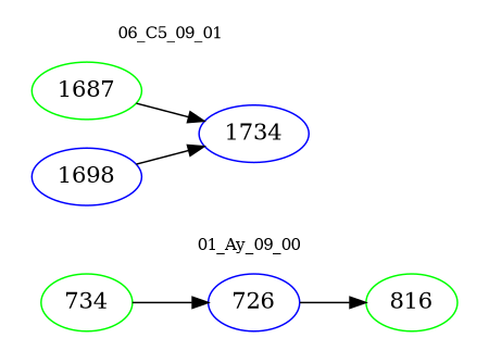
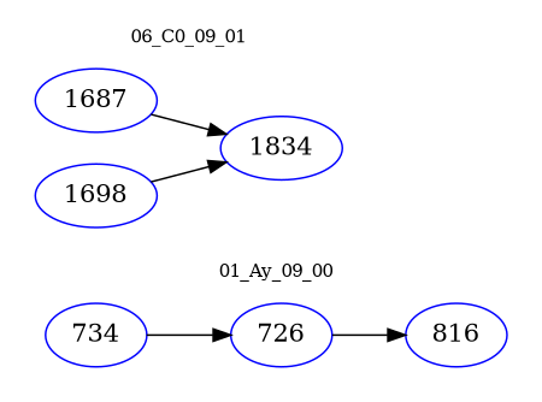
  digraph {
    rankdir=LR
    node [color=blue]
    edge [color=black]
-   n1 [color=green label=734]
+   n1 [label=734]
    n2 [label=726]
-   n3 [color=green label=816]
-   n4 [color=green label=1687]
+   n3 [label=816]
+   n4 [label=1687]
    n5 [label=1698]
-   n6 [label=1734]
+   n6 [label=1834]
    subgraph cluster_1 {
      color=white
      fontsize=10
      label="01_Ay_09_00"
      n1
      n2
      n3
    }
    subgraph cluster_2 {
      color=white
      fontsize=10
-     label="06_C5_09_01"
+     label="06_C0_09_01"
      n4
      n5
      n6
    }
    n1 -> n2
    n2 -> n3
    n4 -> n6
    n5 -> n6
  }
